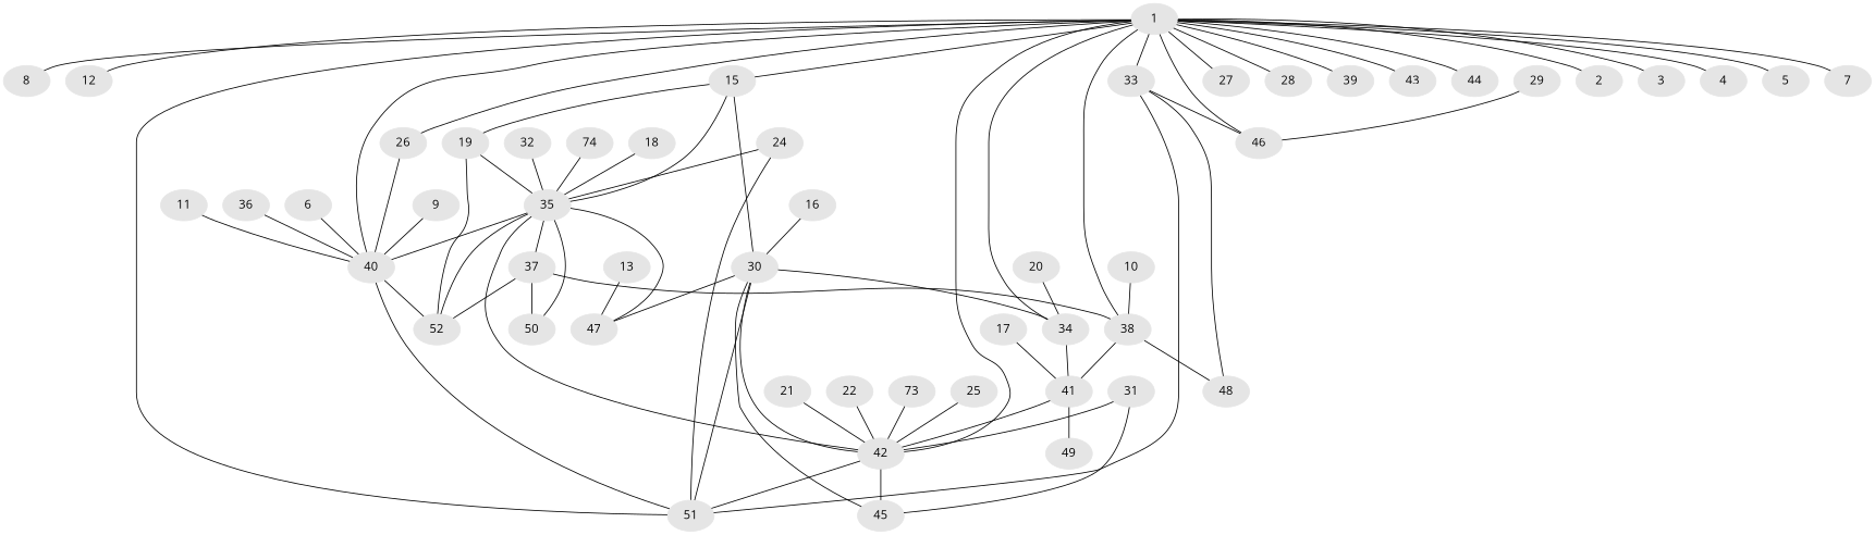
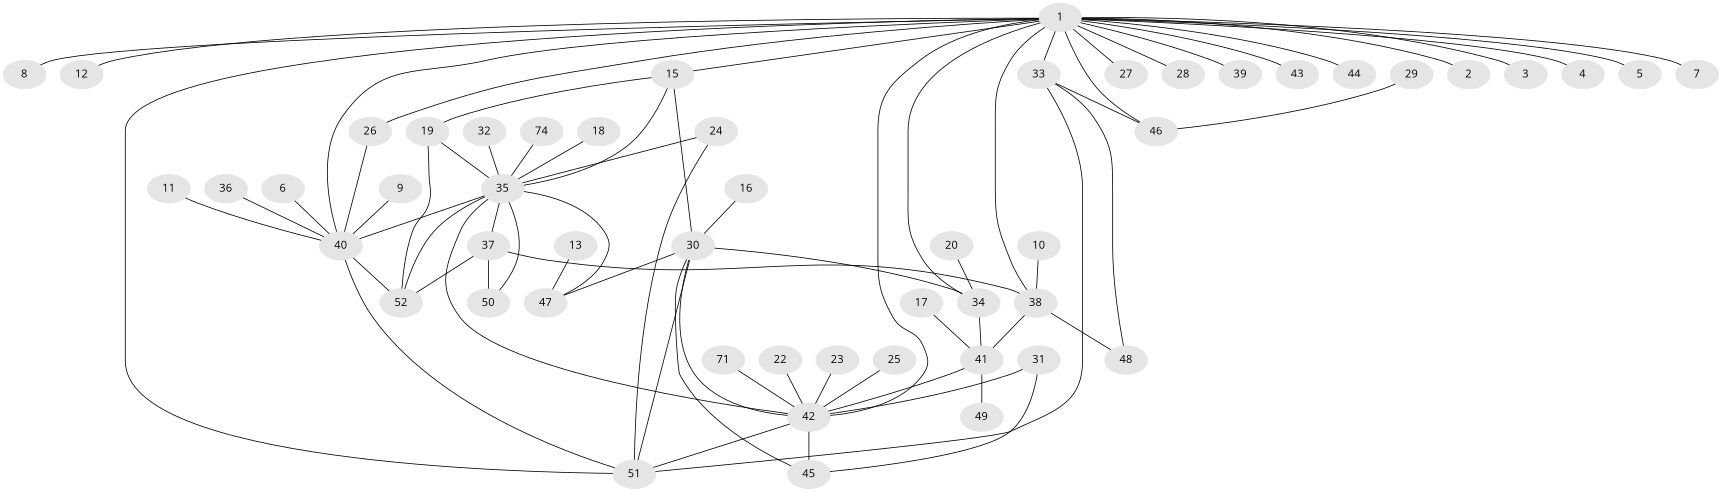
  graph {
    fontname="Open Sans"
    node [color=gray90 fontname="Open Sans" style=filled]
    edge [fontname="Open Sans" weight=1.0]
    1
    2
    3
    4
    5
    7
    8
    12
    15
    26
    27
    28
    33
    34
    38
    39
    40
    42
    43
    44
    46
    51
    35
    19
    30
    48
    41
    47
    52
    37
    50
    45
    6
    9
    10
    11
    13
    n38 [label=74]
    16
    17
    49
    18
    20
-   21
+   21 [label=71]
    22
-   23 [label=73]
+   23
    24
    25
    29
    31
    32
    36
    1 -- 2
    1 -- 3
    1 -- 4
    1 -- 5
    1 -- 7
    1 -- 8
    1 -- 12
    1 -- 15 [weight=2.0]
    1 -- 26
    1 -- 27
    1 -- 28
    1 -- 33
    1 -- 34
    1 -- 38 [weight=2.0]
    1 -- 39
    1 -- 40
    1 -- 42
    1 -- 43
    1 -- 44
    1 -- 46 [weight=2.0]
    1 -- 51
    15 -- 35
    15 -- 19
    15 -- 30
    26 -- 40
    33 -- 46
    33 -- 51
    33 -- 48
    34 -- 41
    38 -- 48
    38 -- 41
    40 -- 51
    40 -- 52
    42 -- 51
    42 -- 45
    35 -- 40
    35 -- 42
    35 -- 47
    35 -- 52
    35 -- 37
    35 -- 50
    19 -- 35
    19 -- 52
    30 -- 34
    30 -- 42
    30 -- 51
    30 -- 47
    30 -- 45
    41 -- 42
    41 -- 49
    37 -- 38
    37 -- 52 [weight=2.0]
    37 -- 50
    6 -- 40
    9 -- 40
    10 -- 38
    11 -- 40
    13 -- 47
    n38 -- 35
    16 -- 30
    17 -- 41
    18 -- 35
    20 -- 34
    21 -- 42
    22 -- 42
    23 -- 42
    24 -- 51
    24 -- 35
    25 -- 42
    29 -- 46
    31 -- 42
    31 -- 45
    32 -- 35
    36 -- 40
  }
